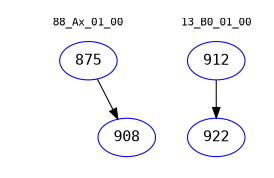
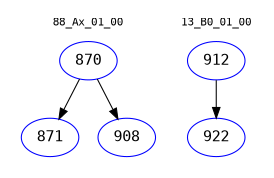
  digraph {
    fontname="DejaVu Sans Mono"
    node [color=blue fontname="DejaVu Sans Mono"]
    edge [color=black fontname="DejaVu Sans Mono"]
-   n1 [label=875]
+   n1 [label=870]
+   n2 [label=871]
    n3 [label=908]
    n4 [label=912]
    n5 [label=922]
    subgraph cluster_1 {
      color=white
      fontsize=10
      label="88_Ax_01_00"
      n1
+     n2
      n3
    }
    subgraph cluster_2 {
      color=white
      fontsize=10
      label="13_B0_01_00"
      n4
      n5
    }
+   n1 -> n2
    n1 -> n3
    n4 -> n5
  }
